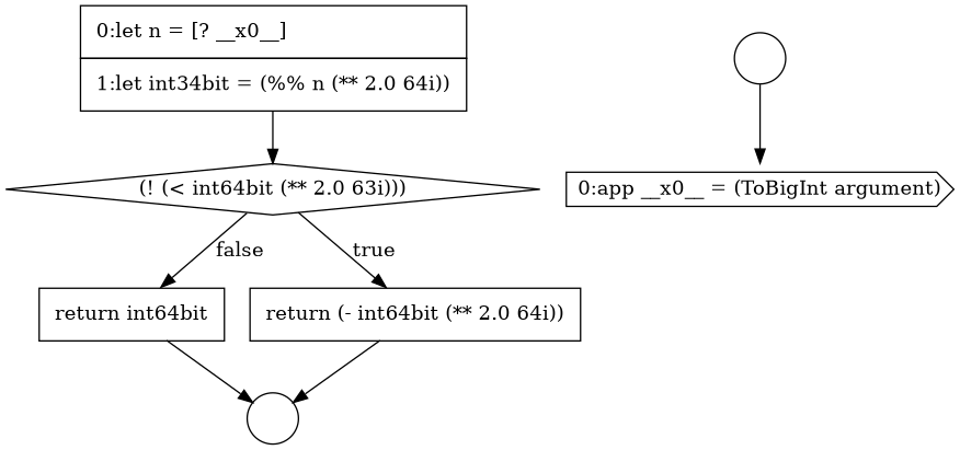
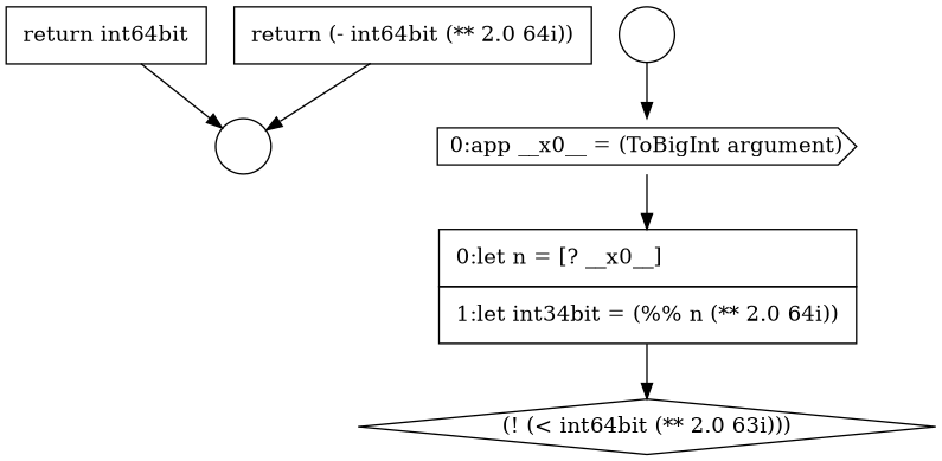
  digraph {
    node [color=black fillcolor=white shape=none style=filled]
    edge [color=black]
    n1 [label=" " shape=circle]
    n2 [label=<<font color="black">     <table border="0" cellborder="1" cellspacing="0" cellpadding="10">       <tr><td align="left">return int64bit</td></tr>     </table>   </font>> margin=0]
    n3 [label=" " shape=circle]
    n4 [label=<<font color="black">0:app __x0__ = (ToBigInt argument)</font>> shape=cds]
    n5 [label=<<font color="black">     <table border="0" cellborder="1" cellspacing="0" cellpadding="10">       <tr><td align="left">0:let n = [? __x0__]</td></tr>       <tr><td align="left">1:let int34bit = (%% n (** 2.0 64i))</td></tr>     </table>   </font>> margin=0]
    n6 [label=<<font color="black">(! (&lt; int64bit (** 2.0 63i)))</font>> shape=diamond]
    n7 [label=<<font color="black">     <table border="0" cellborder="1" cellspacing="0" cellpadding="10">       <tr><td align="left">return (- int64bit (** 2.0 64i))</td></tr>     </table>   </font>> margin=0]
    n2 -> n1
    n3 -> n4
+   n4 -> n5
    n5 -> n6
-   n6 -> n2 [label=<<font color="black">false</font>>]
-   n6 -> n7 [label=<<font color="black">true</font>>]
    n7 -> n1
  }
